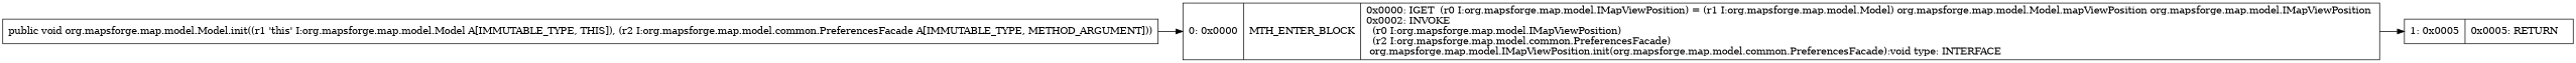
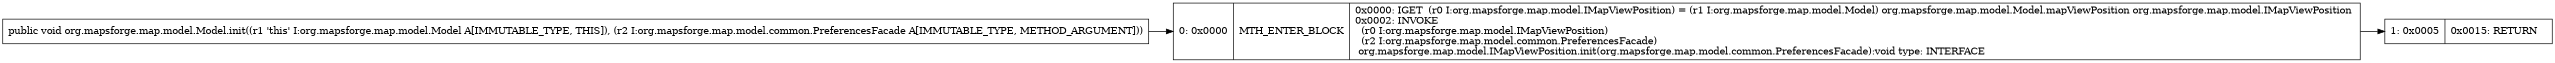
  digraph {
    rankdir=LR
    node [shape=record]
    n1 [label="{0\:\ 0x0000|MTH_ENTER_BLOCK\l|0x0000: IGET  (r0 I:org.mapsforge.map.model.IMapViewPosition) = (r1 I:org.mapsforge.map.model.Model) org.mapsforge.map.model.Model.mapViewPosition org.mapsforge.map.model.IMapViewPosition \l0x0002: INVOKE  \l  (r0 I:org.mapsforge.map.model.IMapViewPosition)\l  (r2 I:org.mapsforge.map.model.common.PreferencesFacade)\l org.mapsforge.map.model.IMapViewPosition.init(org.mapsforge.map.model.common.PreferencesFacade):void type: INTERFACE \l}"]
-   n2 [label="{1\:\ 0x0005|0x0005: RETURN   \l}"]
+   n2 [label="{1\:\ 0x0005|0x0015: RETURN   \l}"]
    n3 [label="{public void org.mapsforge.map.model.Model.init((r1 'this' I:org.mapsforge.map.model.Model A[IMMUTABLE_TYPE, THIS]), (r2 I:org.mapsforge.map.model.common.PreferencesFacade A[IMMUTABLE_TYPE, METHOD_ARGUMENT])) }"]
    n1 -> n2
    n3 -> n1
  }
